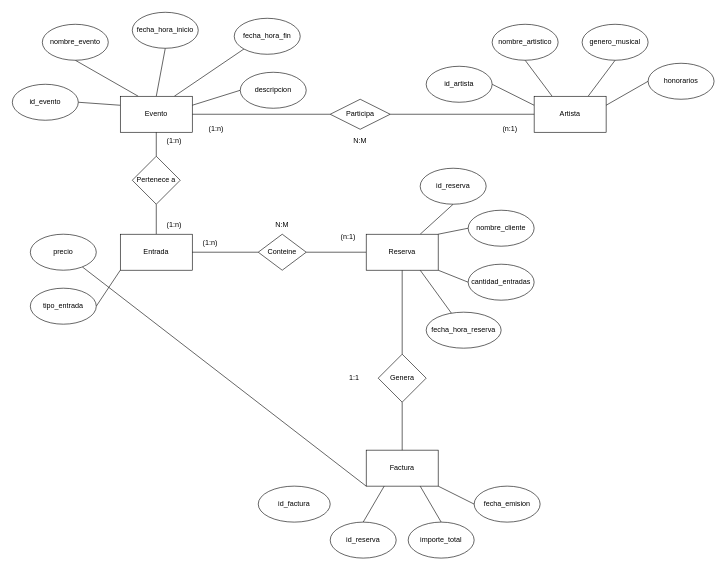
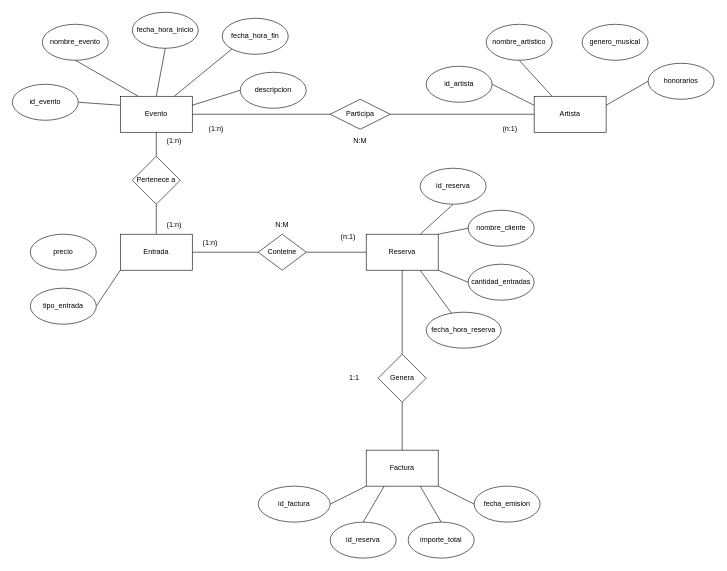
  <mxCell id="0" />
  <mxCell id="1" parent="0" />
  <mxCell id="2" style="edgeStyle=none;rounded=0;orthogonalLoop=1;jettySize=auto;html=1;exitX=0;exitY=0.25;exitDx=0;exitDy=0;entryX=1;entryY=0.5;entryDx=0;entryDy=0;endArrow=none;startFill=0;" edge="1" parent="1" source="8" target="29"><mxGeometry relative="1" as="geometry" /></mxCell>
  <mxCell id="3" style="edgeStyle=none;rounded=0;orthogonalLoop=1;jettySize=auto;html=1;exitX=0.25;exitY=0;exitDx=0;exitDy=0;entryX=0.5;entryY=1;entryDx=0;entryDy=0;endArrow=none;startFill=0;" edge="1" parent="1" source="8" target="30"><mxGeometry relative="1" as="geometry" /></mxCell>
  <mxCell id="4" style="edgeStyle=none;rounded=0;orthogonalLoop=1;jettySize=auto;html=1;exitX=0.5;exitY=0;exitDx=0;exitDy=0;entryX=0.5;entryY=1;entryDx=0;entryDy=0;endArrow=none;startFill=0;" edge="1" parent="1" source="8" target="31"><mxGeometry relative="1" as="geometry" /></mxCell>
  <mxCell id="5" style="edgeStyle=none;rounded=0;orthogonalLoop=1;jettySize=auto;html=1;exitX=0.75;exitY=0;exitDx=0;exitDy=0;entryX=0;entryY=1;entryDx=0;entryDy=0;endArrow=none;startFill=0;" edge="1" parent="1" source="8" target="32"><mxGeometry relative="1" as="geometry" /></mxCell>
  <mxCell id="6" style="edgeStyle=none;rounded=0;orthogonalLoop=1;jettySize=auto;html=1;exitX=1;exitY=0.25;exitDx=0;exitDy=0;entryX=0;entryY=0.5;entryDx=0;entryDy=0;endArrow=none;startFill=0;" edge="1" parent="1" source="8" target="33"><mxGeometry relative="1" as="geometry" /></mxCell>
  <mxCell id="7" style="edgeStyle=none;rounded=0;orthogonalLoop=1;jettySize=auto;html=1;exitX=1;exitY=0.5;exitDx=0;exitDy=0;entryX=0;entryY=0.5;entryDx=0;entryDy=0;endArrow=none;startFill=0;" edge="1" parent="1" source="8" target="35"><mxGeometry relative="1" as="geometry" /></mxCell>
  <mxCell id="8" value="Evento" style="rounded=0;whiteSpace=wrap;html=1;" vertex="1" parent="1"><mxGeometry x="200" y="160" width="120" height="60" as="geometry" /></mxCell>
  <mxCell id="9" style="edgeStyle=none;rounded=0;orthogonalLoop=1;jettySize=auto;html=1;exitX=1;exitY=0.25;exitDx=0;exitDy=0;entryX=0;entryY=0.5;entryDx=0;entryDy=0;endArrow=none;startFill=0;" edge="1" parent="1" source="13" target="39"><mxGeometry relative="1" as="geometry" /></mxCell>
- <mxCell id="10" style="edgeStyle=none;rounded=0;orthogonalLoop=1;jettySize=auto;html=1;exitX=0.75;exitY=0;exitDx=0;exitDy=0;entryX=0.5;entryY=1;entryDx=0;entryDy=0;endArrow=none;startFill=0;" edge="1" parent="1" source="13" target="38"><mxGeometry relative="1" as="geometry" /></mxCell>
  <mxCell id="11" style="edgeStyle=none;rounded=0;orthogonalLoop=1;jettySize=auto;html=1;exitX=0.25;exitY=0;exitDx=0;exitDy=0;entryX=0.5;entryY=1;entryDx=0;entryDy=0;endArrow=none;startFill=0;" edge="1" parent="1" source="13" target="37"><mxGeometry relative="1" as="geometry" /></mxCell>
  <mxCell id="12" style="edgeStyle=none;rounded=0;orthogonalLoop=1;jettySize=auto;html=1;exitX=0;exitY=0.25;exitDx=0;exitDy=0;entryX=1;entryY=0.5;entryDx=0;entryDy=0;endArrow=none;startFill=0;" edge="1" parent="1" source="13" target="36"><mxGeometry relative="1" as="geometry" /></mxCell>
  <mxCell id="13" value="Artista" style="rounded=0;whiteSpace=wrap;html=1;" vertex="1" parent="1"><mxGeometry x="890" y="160" width="120" height="60" as="geometry" /></mxCell>
  <mxCell id="14" style="edgeStyle=none;rounded=0;orthogonalLoop=1;jettySize=auto;html=1;exitX=0.5;exitY=0;exitDx=0;exitDy=0;entryX=0.5;entryY=1;entryDx=0;entryDy=0;endArrow=none;startFill=0;" edge="1" parent="1" source="16" target="41"><mxGeometry relative="1" as="geometry" /></mxCell>
  <mxCell id="15" style="edgeStyle=none;rounded=0;orthogonalLoop=1;jettySize=auto;html=1;exitX=0;exitY=1;exitDx=0;exitDy=0;entryX=1;entryY=0.5;entryDx=0;entryDy=0;endArrow=none;startFill=0;" edge="1" parent="1" source="16" target="46"><mxGeometry relative="1" as="geometry" /></mxCell>
  <mxCell id="16" value="Entrada" style="rounded=0;whiteSpace=wrap;html=1;" vertex="1" parent="1"><mxGeometry x="200" y="390" width="120" height="60" as="geometry" /></mxCell>
  <mxCell id="17" style="edgeStyle=none;rounded=0;orthogonalLoop=1;jettySize=auto;html=1;exitX=0;exitY=0.5;exitDx=0;exitDy=0;entryX=1;entryY=0.5;entryDx=0;entryDy=0;endArrow=none;startFill=0;" edge="1" parent="1" source="23" target="45"><mxGeometry relative="1" as="geometry" /></mxCell>
  <mxCell id="18" style="edgeStyle=none;rounded=0;orthogonalLoop=1;jettySize=auto;html=1;exitX=0.75;exitY=1;exitDx=0;exitDy=0;endArrow=none;startFill=0;" edge="1" parent="1" source="23" target="55"><mxGeometry relative="1" as="geometry" /></mxCell>
  <mxCell id="19" style="edgeStyle=none;rounded=0;orthogonalLoop=1;jettySize=auto;html=1;exitX=1;exitY=1;exitDx=0;exitDy=0;entryX=0;entryY=0.5;entryDx=0;entryDy=0;endArrow=none;startFill=0;" edge="1" parent="1" source="23" target="54"><mxGeometry relative="1" as="geometry" /></mxCell>
  <mxCell id="20" style="edgeStyle=none;rounded=0;orthogonalLoop=1;jettySize=auto;html=1;exitX=1;exitY=0;exitDx=0;exitDy=0;entryX=0;entryY=0.5;entryDx=0;entryDy=0;endArrow=none;startFill=0;" edge="1" parent="1" source="23" target="53"><mxGeometry relative="1" as="geometry" /></mxCell>
  <mxCell id="21" style="edgeStyle=none;rounded=0;orthogonalLoop=1;jettySize=auto;html=1;exitX=0.75;exitY=0;exitDx=0;exitDy=0;entryX=0.5;entryY=1;entryDx=0;entryDy=0;endArrow=none;startFill=0;" edge="1" parent="1" source="23" target="52"><mxGeometry relative="1" as="geometry" /></mxCell>
  <mxCell id="22" style="edgeStyle=none;rounded=0;orthogonalLoop=1;jettySize=auto;html=1;exitX=0.5;exitY=1;exitDx=0;exitDy=0;entryX=0.5;entryY=0;entryDx=0;entryDy=0;endArrow=none;startFill=0;" edge="1" parent="1" source="23" target="59"><mxGeometry relative="1" as="geometry" /></mxCell>
  <mxCell id="23" value="Reserva" style="rounded=0;whiteSpace=wrap;html=1;" vertex="1" parent="1"><mxGeometry x="610" y="390" width="120" height="60" as="geometry" /></mxCell>
  <mxCell id="24" style="edgeStyle=none;rounded=0;orthogonalLoop=1;jettySize=auto;html=1;exitX=1;exitY=1;exitDx=0;exitDy=0;entryX=0;entryY=0.5;entryDx=0;entryDy=0;endArrow=none;startFill=0;" edge="1" parent="1" source="28" target="62"><mxGeometry relative="1" as="geometry" /></mxCell>
  <mxCell id="25" style="edgeStyle=none;rounded=0;orthogonalLoop=1;jettySize=auto;html=1;exitX=0.75;exitY=1;exitDx=0;exitDy=0;entryX=0.5;entryY=0;entryDx=0;entryDy=0;endArrow=none;startFill=0;" edge="1" parent="1" source="28" target="63"><mxGeometry relative="1" as="geometry" /></mxCell>
  <mxCell id="26" style="edgeStyle=none;rounded=0;orthogonalLoop=1;jettySize=auto;html=1;exitX=0.25;exitY=1;exitDx=0;exitDy=0;entryX=0.5;entryY=0;entryDx=0;entryDy=0;endArrow=none;startFill=0;" edge="1" parent="1" source="28" target="64"><mxGeometry relative="1" as="geometry" /></mxCell>
- <mxCell id="27" style="edgeStyle=none;rounded=0;orthogonalLoop=1;jettySize=auto;html=1;exitX=0;exitY=1;exitDx=0;exitDy=0;endArrow=none;startFill=0;" edge="1" parent="1" source="28" target="47"><mxGeometry relative="1" as="geometry" /></mxCell>
+ <mxCell id="27" style="edgeStyle=none;rounded=0;orthogonalLoop=1;jettySize=auto;html=1;exitX=0;exitY=1;exitDx=0;exitDy=0;entryX=1;entryY=0.5;entryDx=0;entryDy=0;endArrow=none;startFill=0;" edge="1" parent="1" source="28" target="61"><mxGeometry relative="1" as="geometry" /></mxCell>
  <mxCell id="28" value="Factura" style="rounded=0;whiteSpace=wrap;html=1;" vertex="1" parent="1"><mxGeometry x="610" y="750" width="120" height="60" as="geometry" /></mxCell>
  <mxCell id="29" value="id_evento" style="ellipse;whiteSpace=wrap;html=1;" vertex="1" parent="1"><mxGeometry x="20" y="140" width="110" height="60" as="geometry" /></mxCell>
  <mxCell id="30" value="nombre_evento" style="ellipse;whiteSpace=wrap;html=1;" vertex="1" parent="1"><mxGeometry x="70" y="40" width="110" height="60" as="geometry" /></mxCell>
  <mxCell id="31" value="fecha_hora_inicio" style="ellipse;whiteSpace=wrap;html=1;" vertex="1" parent="1"><mxGeometry x="220" y="20" width="110" height="60" as="geometry" /></mxCell>
- <mxCell id="32" value="fecha_hora_fin" style="ellipse;whiteSpace=wrap;html=1;" vertex="1" parent="1"><mxGeometry x="390" y="30" width="110" height="60" as="geometry" /></mxCell>
+ <mxCell id="32" value="fecha_hora_fin" style="ellipse;whiteSpace=wrap;html=1;" vertex="1" parent="1"><mxGeometry x="370" y="30" width="110" height="60" as="geometry" /></mxCell>
  <mxCell id="33" value="descripcion" style="ellipse;whiteSpace=wrap;html=1;" vertex="1" parent="1"><mxGeometry x="400" y="120" width="110" height="60" as="geometry" /></mxCell>
  <mxCell id="34" style="edgeStyle=none;rounded=0;orthogonalLoop=1;jettySize=auto;html=1;exitX=1;exitY=0.5;exitDx=0;exitDy=0;entryX=0;entryY=0.5;entryDx=0;entryDy=0;endArrow=none;startFill=0;" edge="1" parent="1" source="35" target="13"><mxGeometry relative="1" as="geometry" /></mxCell>
  <mxCell id="35" value="Participa" style="rhombus;whiteSpace=wrap;html=1;" vertex="1" parent="1"><mxGeometry x="550" y="165" width="100" height="50" as="geometry" /></mxCell>
  <mxCell id="36" value="id_artista" style="ellipse;whiteSpace=wrap;html=1;" vertex="1" parent="1"><mxGeometry x="710" y="110" width="110" height="60" as="geometry" /></mxCell>
- <mxCell id="37" value="nombre_artistico" style="ellipse;whiteSpace=wrap;html=1;" vertex="1" parent="1"><mxGeometry x="820" y="40" width="110" height="60" as="geometry" /></mxCell>
+ <mxCell id="37" value="nombre_artistico" style="ellipse;whiteSpace=wrap;html=1;" vertex="1" parent="1"><mxGeometry x="810" y="40" width="110" height="60" as="geometry" /></mxCell>
  <mxCell id="38" value="genero_musical" style="ellipse;whiteSpace=wrap;html=1;" vertex="1" parent="1"><mxGeometry x="970" y="40" width="110" height="60" as="geometry" /></mxCell>
  <mxCell id="39" value="honorarios" style="ellipse;whiteSpace=wrap;html=1;" vertex="1" parent="1"><mxGeometry x="1080" y="105" width="110" height="60" as="geometry" /></mxCell>
  <mxCell id="40" style="edgeStyle=none;rounded=0;orthogonalLoop=1;jettySize=auto;html=1;exitX=0.5;exitY=0;exitDx=0;exitDy=0;entryX=0.5;entryY=1;entryDx=0;entryDy=0;endArrow=none;startFill=0;" edge="1" parent="1" source="41" target="8"><mxGeometry relative="1" as="geometry" /></mxCell>
  <mxCell id="41" value="Pertenece a" style="rhombus;whiteSpace=wrap;html=1;" vertex="1" parent="1"><mxGeometry x="220" y="260" width="80" height="80" as="geometry" /></mxCell>
  <mxCell id="42" value="(1:n)" style="text;html=1;align=center;verticalAlign=middle;whiteSpace=wrap;rounded=0;" vertex="1" parent="1"><mxGeometry x="260" y="360" width="60" height="30" as="geometry" /></mxCell>
  <mxCell id="43" value="(1:n)" style="text;html=1;align=center;verticalAlign=middle;whiteSpace=wrap;rounded=0;" vertex="1" parent="1"><mxGeometry x="260" y="220" width="60" height="30" as="geometry" /></mxCell>
  <mxCell id="44" style="edgeStyle=none;rounded=0;orthogonalLoop=1;jettySize=auto;html=1;exitX=0;exitY=0.5;exitDx=0;exitDy=0;entryX=1;entryY=0.5;entryDx=0;entryDy=0;endArrow=none;startFill=0;" edge="1" parent="1" source="45" target="16"><mxGeometry relative="1" as="geometry" /></mxCell>
  <mxCell id="45" value="Conteine" style="rhombus;whiteSpace=wrap;html=1;" vertex="1" parent="1"><mxGeometry x="430" y="390" width="80" height="60" as="geometry" /></mxCell>
  <mxCell id="46" value="tipo_entrada" style="ellipse;whiteSpace=wrap;html=1;" vertex="1" parent="1"><mxGeometry x="50" y="480" width="110" height="60" as="geometry" /></mxCell>
  <mxCell id="47" value="precio" style="ellipse;whiteSpace=wrap;html=1;" vertex="1" parent="1"><mxGeometry x="50" y="390" width="110" height="60" as="geometry" /></mxCell>
  <mxCell id="48" value="(1:n)" style="text;html=1;align=center;verticalAlign=middle;whiteSpace=wrap;rounded=0;" vertex="1" parent="1"><mxGeometry x="320" y="390" width="60" height="30" as="geometry" /></mxCell>
  <mxCell id="49" value="N:M" style="text;html=1;align=center;verticalAlign=middle;whiteSpace=wrap;rounded=0;" vertex="1" parent="1"><mxGeometry x="570" y="220" width="60" height="30" as="geometry" /></mxCell>
  <mxCell id="50" value="(1:n)" style="text;html=1;align=center;verticalAlign=middle;whiteSpace=wrap;rounded=0;" vertex="1" parent="1"><mxGeometry x="330" y="200" width="60" height="30" as="geometry" /></mxCell>
  <mxCell id="51" value="(n:1)" style="text;html=1;align=center;verticalAlign=middle;whiteSpace=wrap;rounded=0;" vertex="1" parent="1"><mxGeometry x="820" y="200" width="60" height="30" as="geometry" /></mxCell>
  <mxCell id="52" value="id_reserva" style="ellipse;whiteSpace=wrap;html=1;" vertex="1" parent="1"><mxGeometry x="700" y="280" width="110" height="60" as="geometry" /></mxCell>
  <mxCell id="53" value="nombre_cliente" style="ellipse;whiteSpace=wrap;html=1;" vertex="1" parent="1"><mxGeometry x="780" y="350" width="110" height="60" as="geometry" /></mxCell>
  <mxCell id="54" value="cantidad_entradas" style="ellipse;whiteSpace=wrap;html=1;" vertex="1" parent="1"><mxGeometry x="780" y="440" width="110" height="60" as="geometry" /></mxCell>
  <mxCell id="55" value="fecha_hora_reserva" style="ellipse;whiteSpace=wrap;html=1;" vertex="1" parent="1"><mxGeometry x="710" y="520" width="125" height="60" as="geometry" /></mxCell>
  <mxCell id="56" value="(n:1)" style="text;html=1;align=center;verticalAlign=middle;whiteSpace=wrap;rounded=0;" vertex="1" parent="1"><mxGeometry x="550" y="380" width="60" height="30" as="geometry" /></mxCell>
  <mxCell id="57" value="N:M" style="text;html=1;align=center;verticalAlign=middle;whiteSpace=wrap;rounded=0;" vertex="1" parent="1"><mxGeometry x="440" y="360" width="60" height="30" as="geometry" /></mxCell>
  <mxCell id="58" style="edgeStyle=none;rounded=0;orthogonalLoop=1;jettySize=auto;html=1;exitX=0.5;exitY=1;exitDx=0;exitDy=0;entryX=0.5;entryY=0;entryDx=0;entryDy=0;endArrow=none;startFill=0;" edge="1" parent="1" source="59" target="28"><mxGeometry relative="1" as="geometry" /></mxCell>
  <mxCell id="59" value="Genera" style="rhombus;whiteSpace=wrap;html=1;" vertex="1" parent="1"><mxGeometry x="630" y="590" width="80" height="80" as="geometry" /></mxCell>
  <mxCell id="60" value="1:1" style="text;html=1;align=center;verticalAlign=middle;whiteSpace=wrap;rounded=0;" vertex="1" parent="1"><mxGeometry x="560" y="615" width="60" height="30" as="geometry" /></mxCell>
  <mxCell id="61" value="id_factura" style="ellipse;whiteSpace=wrap;html=1;" vertex="1" parent="1"><mxGeometry x="430" y="810" width="120" height="60" as="geometry" /></mxCell>
  <mxCell id="62" value="fecha_emision" style="ellipse;whiteSpace=wrap;html=1;" vertex="1" parent="1"><mxGeometry x="790" y="810" width="110" height="60" as="geometry" /></mxCell>
  <mxCell id="63" value="importe_total" style="ellipse;whiteSpace=wrap;html=1;" vertex="1" parent="1"><mxGeometry x="680" y="870" width="110" height="60" as="geometry" /></mxCell>
  <mxCell id="64" value="id_reserva" style="ellipse;whiteSpace=wrap;html=1;" vertex="1" parent="1"><mxGeometry x="550" y="870" width="110" height="60" as="geometry" /></mxCell>
